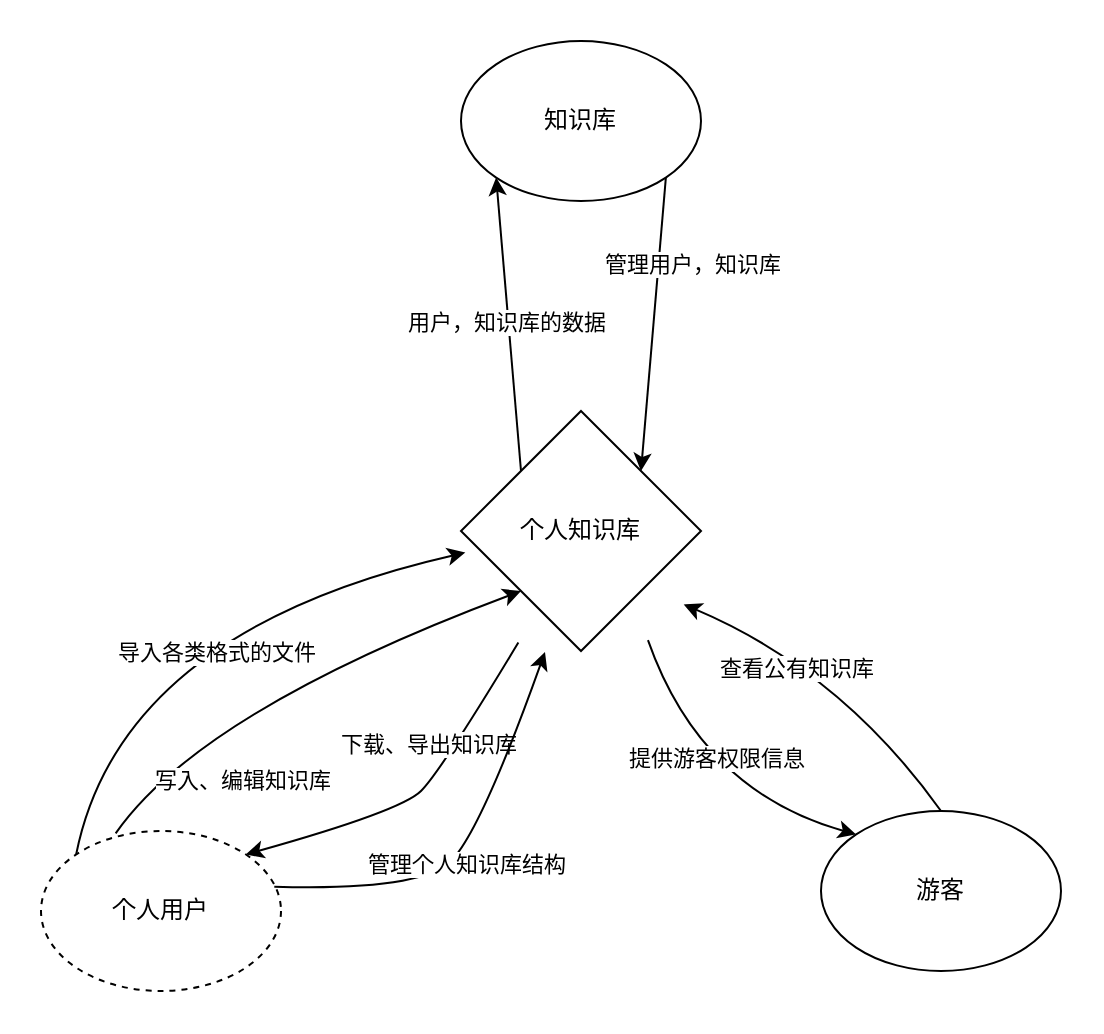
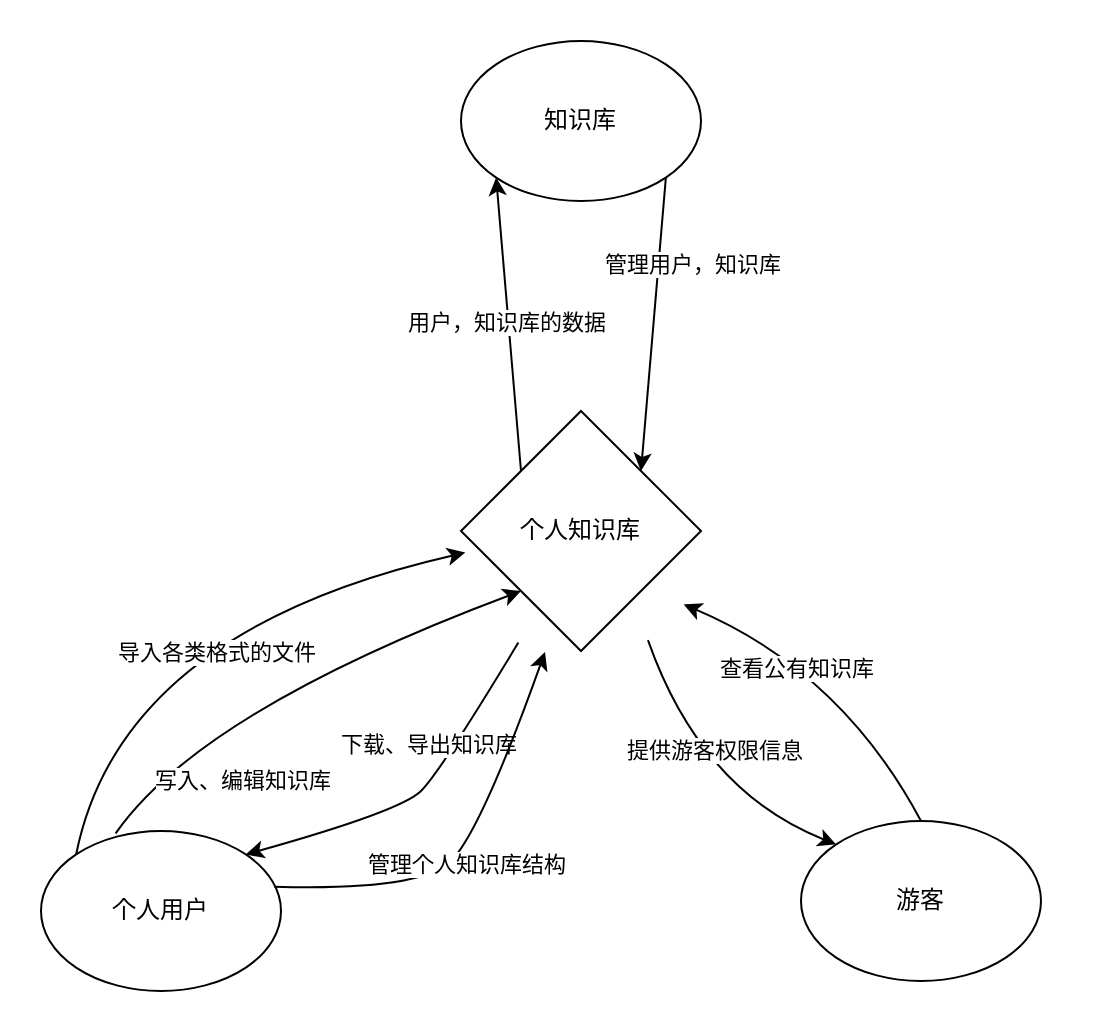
  <mxCell id="0" />
  <mxCell id="1" parent="0" />
  <mxCell id="2" value="个人知识库" style="rhombus;whiteSpace=wrap;html=1;aspect=fixed;" vertex="1" parent="1"><mxGeometry x="230" y="205" width="120" height="120" as="geometry" /></mxCell>
  <mxCell id="3" value="知识库" style="ellipse;whiteSpace=wrap;html=1;" vertex="1" parent="1"><mxGeometry x="230" y="20" width="120" height="80" as="geometry" /></mxCell>
- <mxCell id="4" value="个人用户" style="ellipse;whiteSpace=wrap;html=1;dashed=1;" vertex="1" parent="1"><mxGeometry x="20" y="415" width="120" height="80" as="geometry" /></mxCell>
+ <mxCell id="4" value="个人用户" style="ellipse;whiteSpace=wrap;html=1;" vertex="1" parent="1"><mxGeometry x="20" y="415" width="120" height="80" as="geometry" /></mxCell>
  <mxCell id="5" value="" style="endArrow=classic;html=1;exitX=0;exitY=0;exitDx=0;exitDy=0;entryX=0;entryY=1;entryDx=0;entryDy=0;" edge="1" parent="1" source="2" target="3"><mxGeometry width="50" height="50" relative="1" as="geometry"><mxPoint x="140" y="175" as="sourcePoint" /><mxPoint x="243" y="97" as="targetPoint" /><Array as="points" /></mxGeometry></mxCell>
  <mxCell id="6" value="用户，知识库的数据" style="edgeLabel;html=1;align=center;verticalAlign=middle;resizable=0;points=[];" vertex="1" connectable="0" parent="5"><mxGeometry x="0.137" relative="1" as="geometry"><mxPoint y="9.09" as="offset" /></mxGeometry></mxCell>
  <mxCell id="7" value="" style="endArrow=classic;html=1;exitX=1;exitY=1;exitDx=0;exitDy=0;entryX=1;entryY=0;entryDx=0;entryDy=0;" edge="1" parent="1" source="3" target="2"><mxGeometry width="50" height="50" relative="1" as="geometry"><mxPoint x="350" y="325" as="sourcePoint" /><mxPoint x="400" y="275" as="targetPoint" /></mxGeometry></mxCell>
  <mxCell id="8" value="管理用户，知识库" style="edgeLabel;html=1;align=center;verticalAlign=middle;resizable=0;points=[];" vertex="1" connectable="0" parent="7"><mxGeometry x="-0.212" y="-2" relative="1" as="geometry"><mxPoint x="19.57" y="-14.48" as="offset" /></mxGeometry></mxCell>
  <mxCell id="9" value="" style="curved=1;endArrow=classic;html=1;exitX=0;exitY=0;exitDx=0;exitDy=0;entryX=0.018;entryY=0.59;entryDx=0;entryDy=0;entryPerimeter=0;" edge="1" parent="1" source="4" target="2"><mxGeometry width="50" height="50" relative="1" as="geometry"><mxPoint x="60" y="365" as="sourcePoint" /><mxPoint x="110" y="315" as="targetPoint" /><Array as="points"><mxPoint x="60" y="315" /></Array></mxGeometry></mxCell>
  <mxCell id="10" value="导入各类格式的文件" style="edgeLabel;html=1;align=center;verticalAlign=middle;resizable=0;points=[];" vertex="1" connectable="0" parent="9"><mxGeometry x="0.086" y="-21" relative="1" as="geometry"><mxPoint as="offset" /></mxGeometry></mxCell>
  <mxCell id="11" value="" style="curved=1;endArrow=classic;html=1;exitX=0.311;exitY=0.015;exitDx=0;exitDy=0;exitPerimeter=0;entryX=0;entryY=1;entryDx=0;entryDy=0;" edge="1" parent="1" source="4" target="2"><mxGeometry width="50" height="50" relative="1" as="geometry"><mxPoint x="100" y="405" as="sourcePoint" /><mxPoint x="150" y="355" as="targetPoint" /><Array as="points"><mxPoint x="100" y="355" /></Array></mxGeometry></mxCell>
  <mxCell id="12" value="写入、编辑知识库" style="edgeLabel;html=1;align=center;verticalAlign=middle;resizable=0;points=[];" vertex="1" connectable="0" parent="11"><mxGeometry x="-0.477" y="-13" relative="1" as="geometry"><mxPoint x="15.49" y="18.66" as="offset" /></mxGeometry></mxCell>
  <mxCell id="13" value="" style="curved=1;endArrow=classic;html=1;exitX=0.239;exitY=0.965;exitDx=0;exitDy=0;exitPerimeter=0;entryX=1;entryY=0;entryDx=0;entryDy=0;" edge="1" parent="1" source="2" target="4"><mxGeometry width="50" height="50" relative="1" as="geometry"><mxPoint x="240" y="435" as="sourcePoint" /><mxPoint x="290" y="385" as="targetPoint" /><Array as="points"><mxPoint x="220" y="385" /><mxPoint x="200" y="405" /></Array></mxGeometry></mxCell>
  <mxCell id="14" value="下载、导出知识库" style="edgeLabel;html=1;align=center;verticalAlign=middle;resizable=0;points=[];" vertex="1" connectable="0" parent="13"><mxGeometry x="-0.157" y="-13" relative="1" as="geometry"><mxPoint x="4.23" y="-5.84" as="offset" /></mxGeometry></mxCell>
  <mxCell id="15" value="" style="curved=1;endArrow=classic;html=1;exitX=0.972;exitY=0.348;exitDx=0;exitDy=0;exitPerimeter=0;entryX=0.35;entryY=1.004;entryDx=0;entryDy=0;entryPerimeter=0;" edge="1" parent="1" source="4" target="2"><mxGeometry width="50" height="50" relative="1" as="geometry"><mxPoint x="240" y="465" as="sourcePoint" /><mxPoint x="290" y="415" as="targetPoint" /><Array as="points"><mxPoint x="210" y="445" /><mxPoint x="240" y="415" /></Array></mxGeometry></mxCell>
  <mxCell id="16" value="管理个人知识库结构" style="edgeLabel;html=1;align=center;verticalAlign=middle;resizable=0;points=[];" vertex="1" connectable="0" parent="15"><mxGeometry x="-0.597" y="5" relative="1" as="geometry"><mxPoint x="53.45" y="-7.86" as="offset" /></mxGeometry></mxCell>
- <mxCell id="17" value="游客" style="ellipse;whiteSpace=wrap;html=1;" vertex="1" parent="1"><mxGeometry x="410" y="405" width="120" height="80" as="geometry" /></mxCell>
+ <mxCell id="17" value="游客" style="ellipse;whiteSpace=wrap;html=1;" vertex="1" parent="1"><mxGeometry x="400" y="410" width="120" height="80" as="geometry" /></mxCell>
  <mxCell id="18" value="" style="curved=1;endArrow=classic;html=1;exitX=0.5;exitY=0;exitDx=0;exitDy=0;entryX=0.928;entryY=0.806;entryDx=0;entryDy=0;entryPerimeter=0;" edge="1" parent="1" source="17" target="2"><mxGeometry width="50" height="50" relative="1" as="geometry"><mxPoint x="227.574" y="483.116" as="sourcePoint" /><mxPoint x="288.64" y="325" as="targetPoint" /><Array as="points"><mxPoint x="420" y="335" /></Array></mxGeometry></mxCell>
  <mxCell id="19" value="查看公有知识库" style="edgeLabel;html=1;align=center;verticalAlign=middle;resizable=0;points=[];" vertex="1" connectable="0" parent="18"><mxGeometry x="0.073" y="1" relative="1" as="geometry"><mxPoint x="-16.85" as="offset" /></mxGeometry></mxCell>
  <mxCell id="20" value="" style="curved=1;endArrow=classic;html=1;exitX=0.779;exitY=0.955;exitDx=0;exitDy=0;exitPerimeter=0;entryX=0;entryY=0;entryDx=0;entryDy=0;" edge="1" parent="1" source="2" target="17"><mxGeometry width="50" height="50" relative="1" as="geometry"><mxPoint x="310" y="485" as="sourcePoint" /><mxPoint x="360" y="435" as="targetPoint" /><Array as="points"><mxPoint x="350" y="395" /></Array></mxGeometry></mxCell>
  <mxCell id="21" value="提供游客权限信息" style="edgeLabel;html=1;align=center;verticalAlign=middle;resizable=0;points=[];" vertex="1" connectable="0" parent="20"><mxGeometry x="-0.17" y="14" relative="1" as="geometry"><mxPoint x="-1" as="offset" /></mxGeometry></mxCell>
